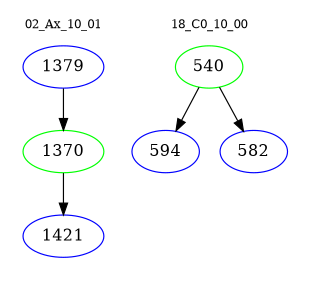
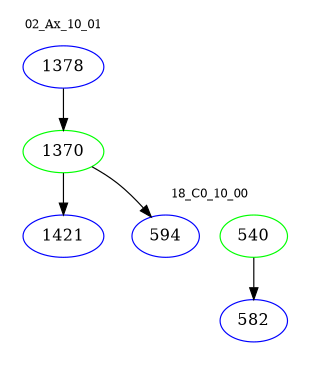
  digraph {
    node [color=blue]
    edge [color=black]
    n1 [color=green label=1370]
-   n2 [label=1379]
+   n2 [label=1378]
    n3 [label=1421]
    n4 [color=green label=540]
    n5 [label=594]
    n6 [label=582]
    subgraph cluster_1 {
      color=white
      fontsize=10
      label="02_Ax_10_01"
      n1
      n2
      n3
    }
    subgraph cluster_2 {
      color=white
      fontsize=10
      label="18_C0_10_00"
      n4
      n5
      n6
    }
    n1 -> n3
    n2 -> n1
-   n4 -> n5
+   n1 -> n5
    n4 -> n6
  }
